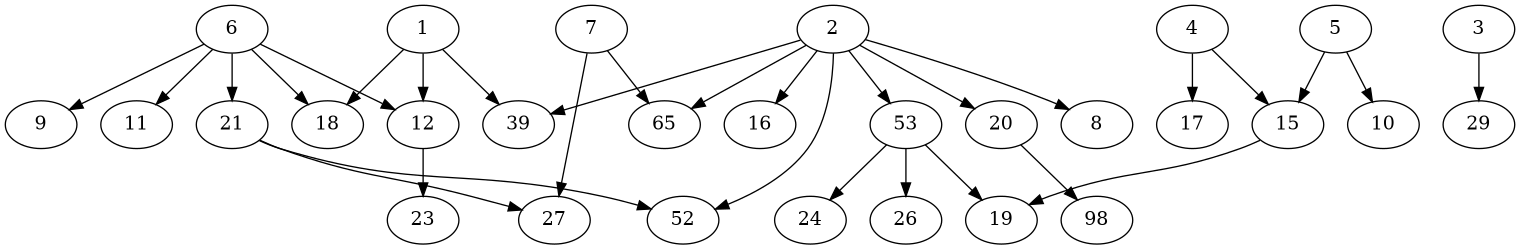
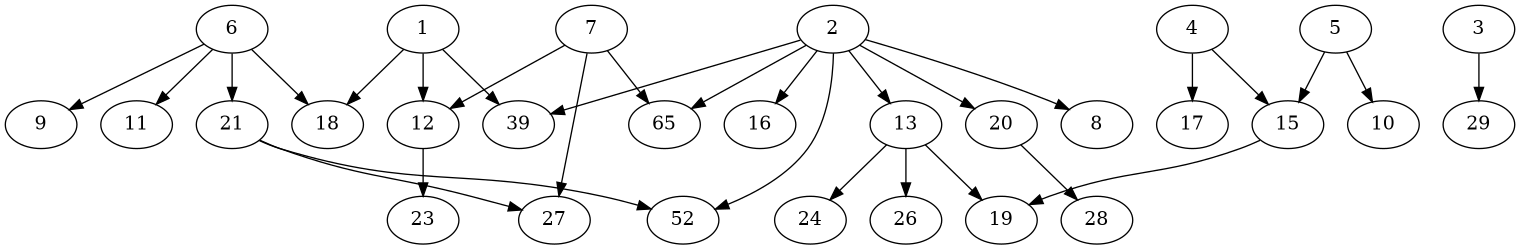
  digraph {
    node [alpha=0.13]
    12 [alpha=0.07]
    1
    18 [alpha=0.10]
    n4 [alpha=0.01 label=39]
    23 [alpha=0.15]
    2 [alpha=0.12]
    8 [alpha=0.07]
-   13 [alpha=0.17 label=53]
+   13 [alpha=0.17]
    16 [alpha=0.00]
    20
    n11 [alpha=0.01 label=52]
    n12 [alpha=0.03 label=65]
    19 [alpha=0.07]
    24 [alpha=0.06]
    26 [alpha=0.17]
-   28 [alpha=0.17 label=98]
+   28 [alpha=0.17]
    3 [alpha=0.07]
    29 [alpha=0.17]
    4 [alpha=0.06]
    15 [alpha=0.06]
    17 [alpha=0.14]
    5
    10 [alpha=0.19]
    6 [alpha=0.08]
    9 [alpha=0.15]
    11
    21 [alpha=0.10]
    27 [alpha=0.16]
    7
    12 -> 23
    1 -> 12
    1 -> 18
    1 -> n4
    2 -> n4
    2 -> 8
    2 -> 13
    2 -> 16
    2 -> 20
    2 -> n11
    2 -> n12
    13 -> 19
    13 -> 24
    13 -> 26
    20 -> 28
    3 -> 29
    4 -> 15
    4 -> 17
    15 -> 19
    5 -> 15
    5 -> 10
    6 -> 18
    6 -> 9
    6 -> 11
    6 -> 21
    21 -> n11
    21 -> 27
-   6 -> 12
+   7 -> 12
    7 -> n12
    7 -> 27
  }
